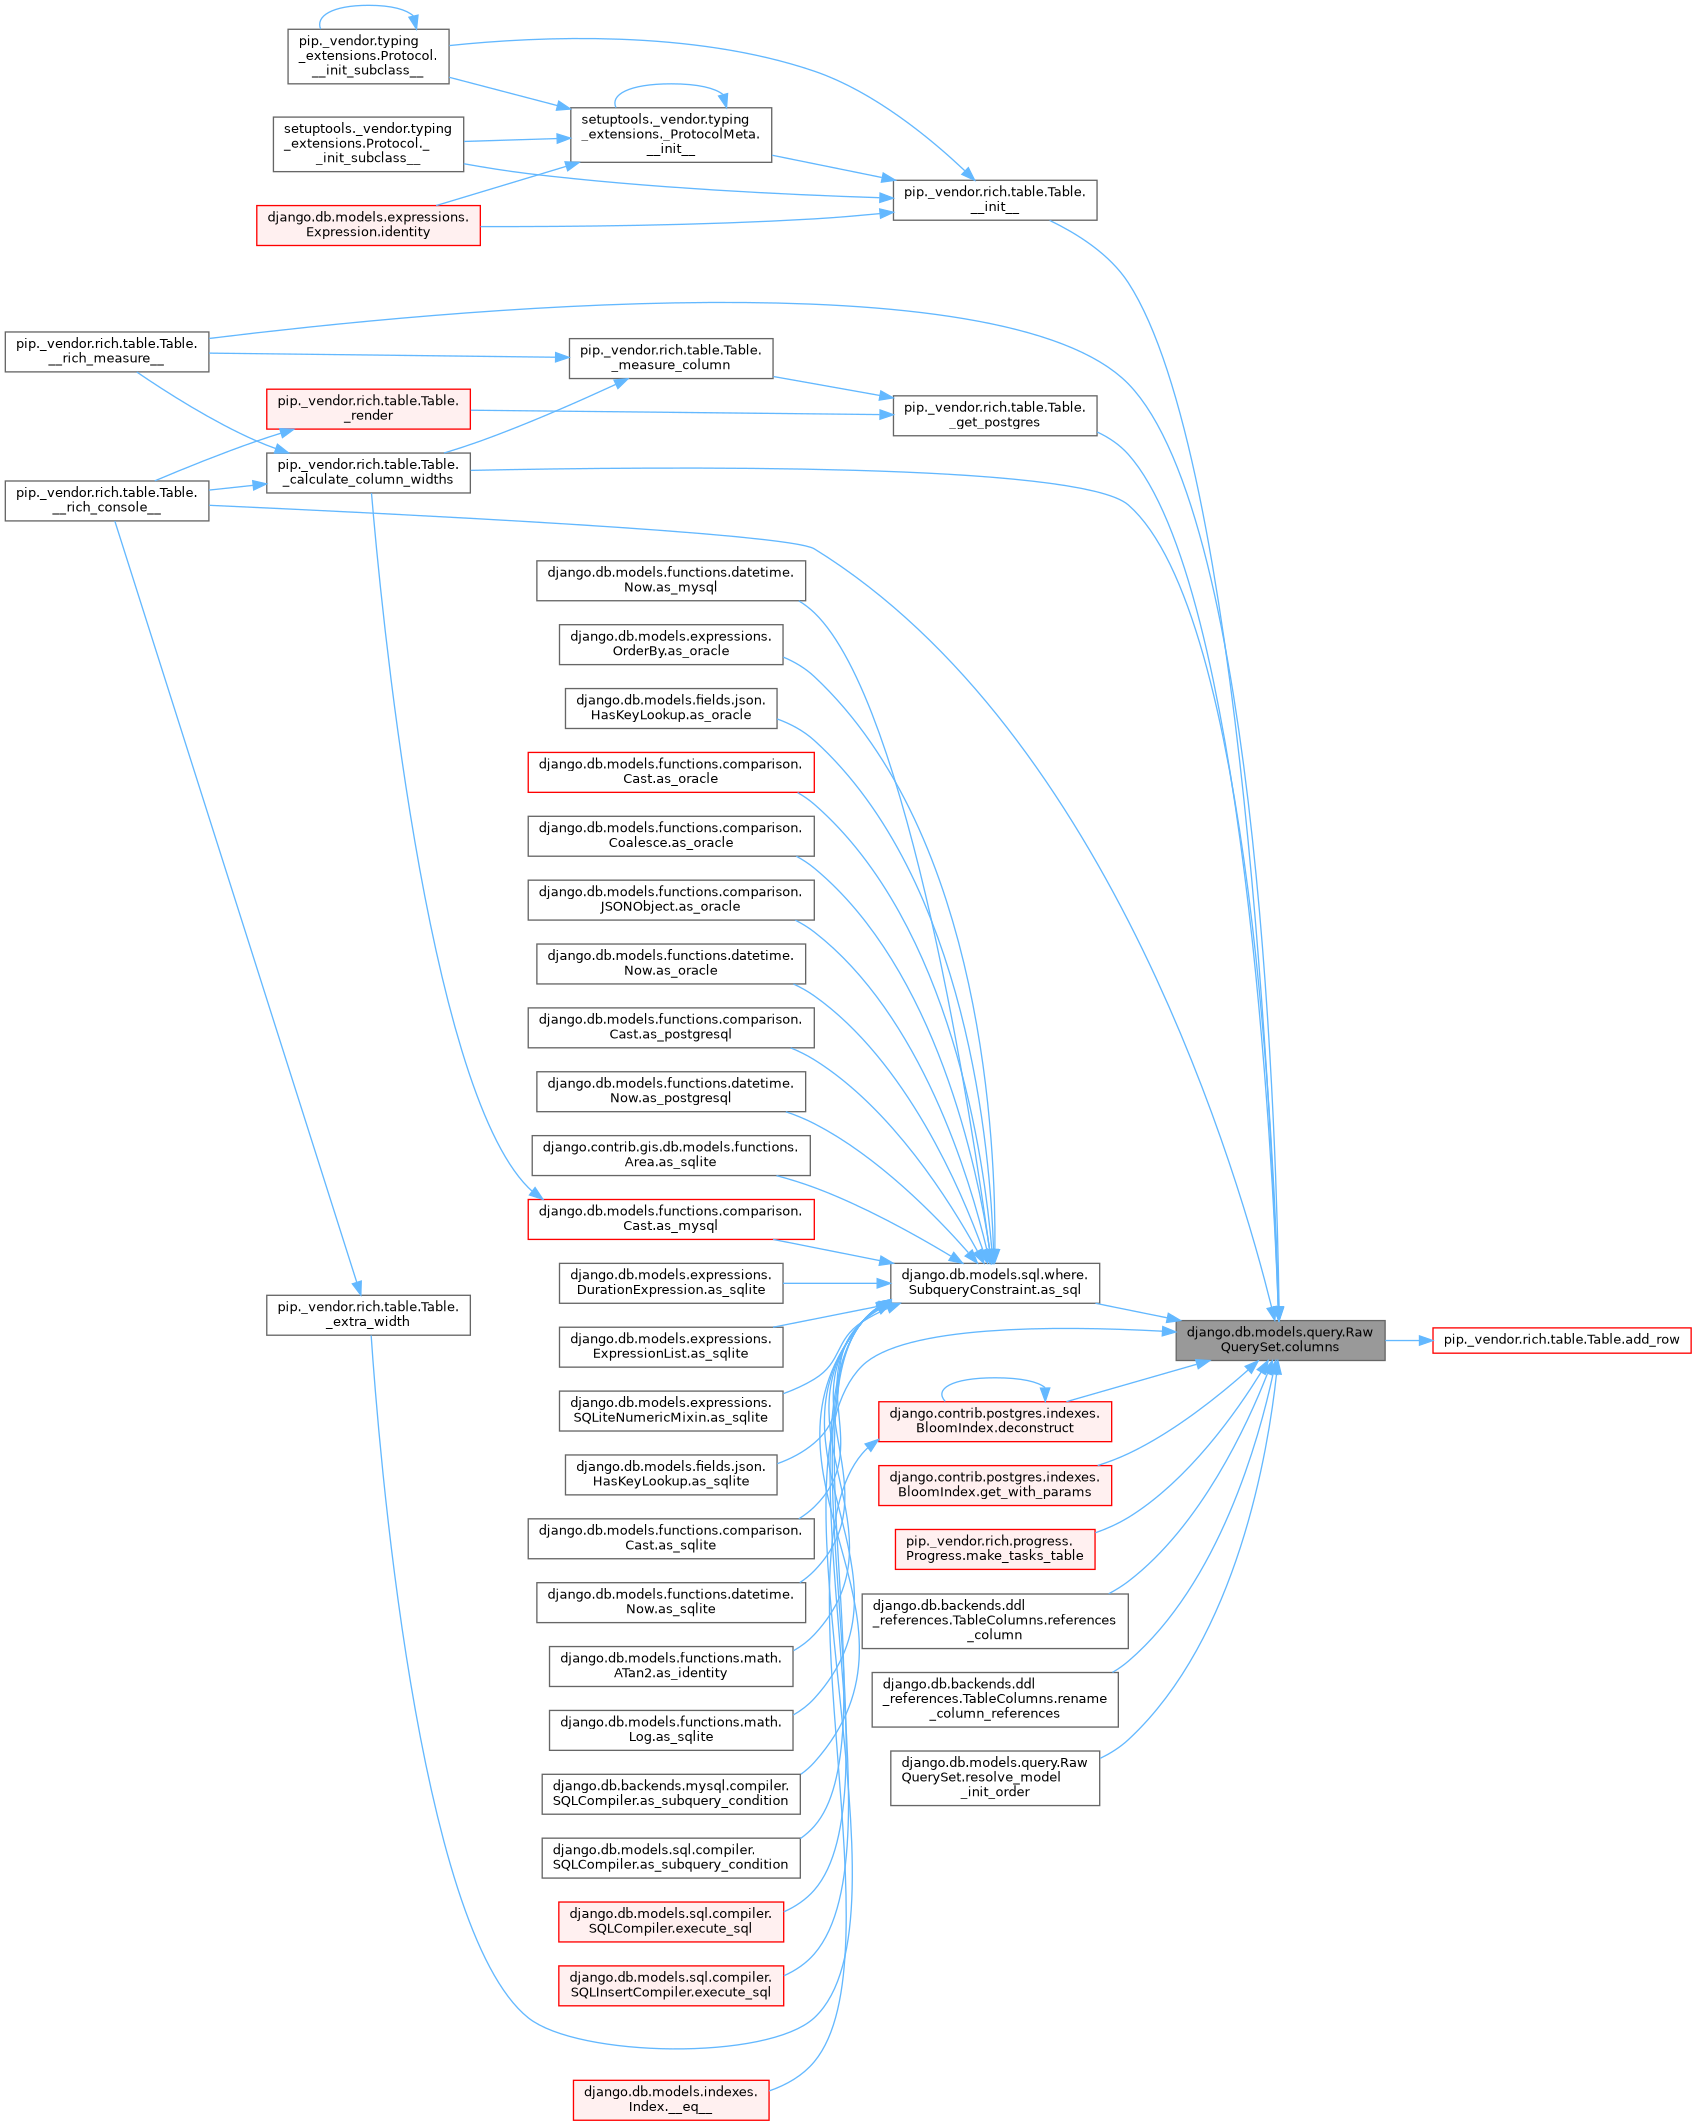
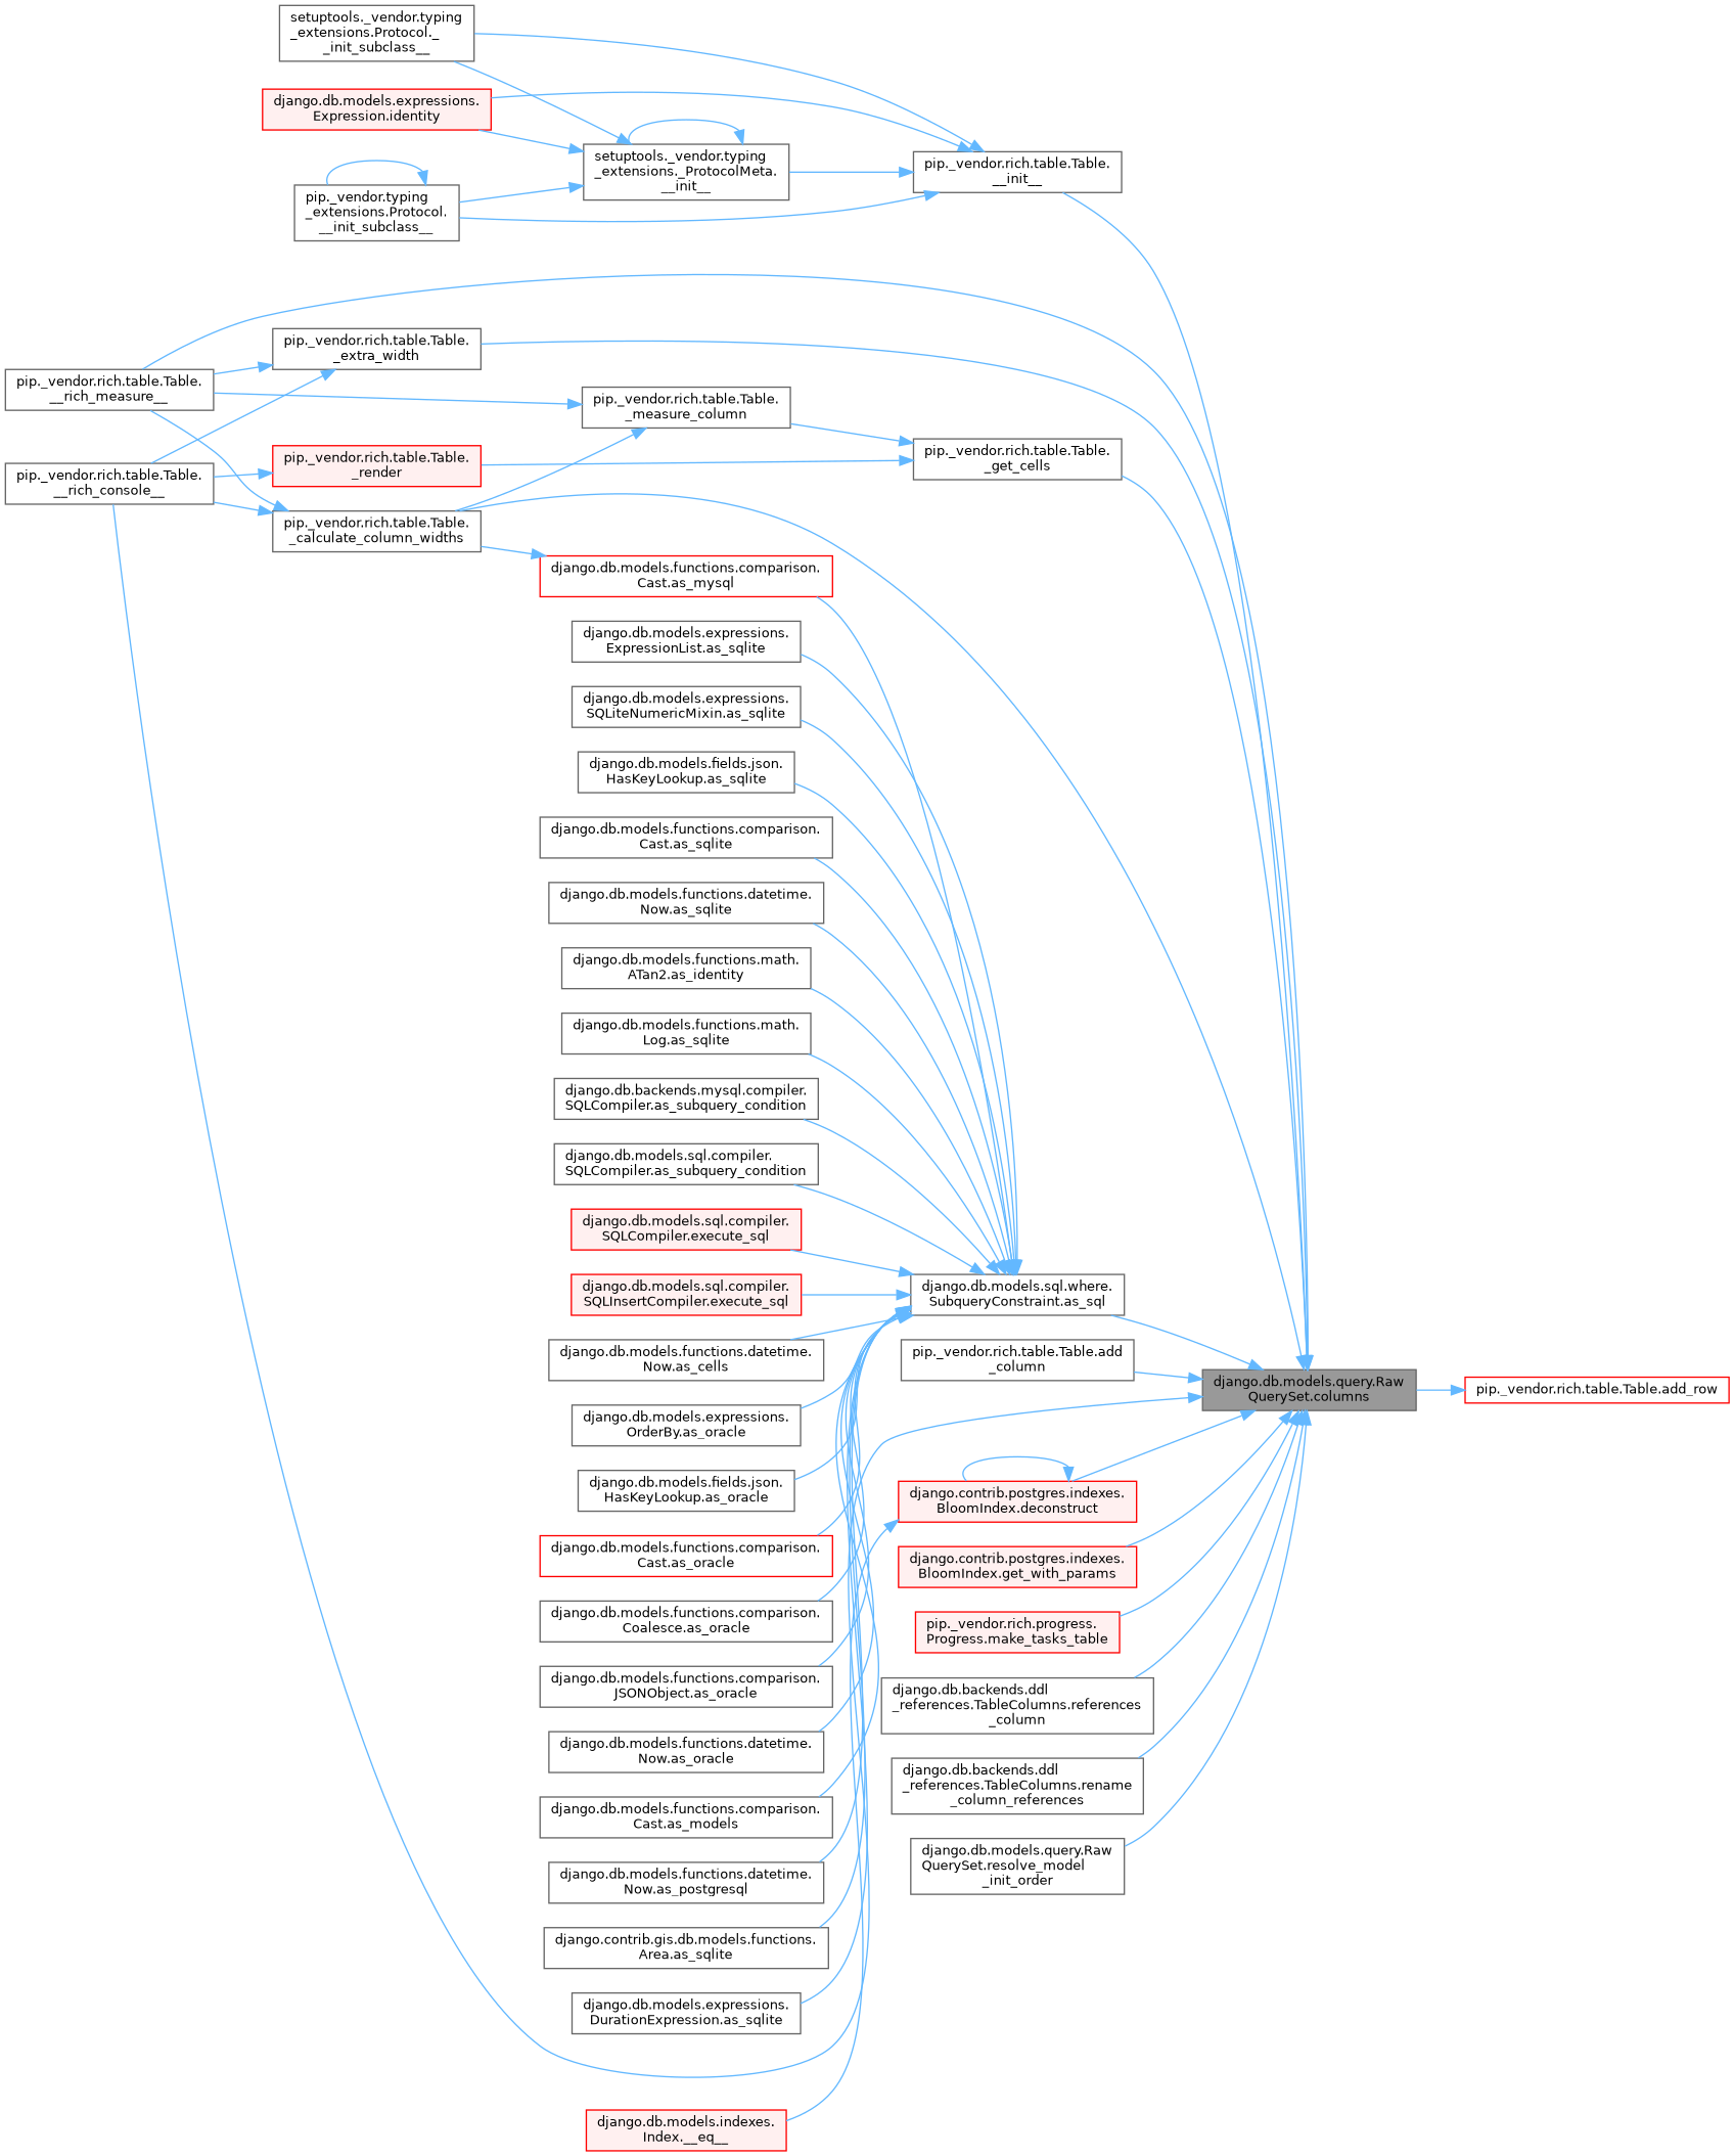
  digraph {
    rankdir=RL
    node [color=grey40 fillcolor=white fontname=Helvetica fontsize=10 shape=box style=filled]
    edge [color=steelblue1 dir=back fontname=Helvetica fontsize=10 labelfontname=Helvetica labelfontsize=10 style=solid]
    n1 [color=gray40 fillcolor=grey60 fontcolor=black height=0.2 label="django.db.models.query.Raw\lQuerySet.columns" width=0.4]
    n2 [height=0.2 label="pip._vendor.rich.table.Table.\l__init__" width=0.4]
    n3 [height=0.2 label="pip._vendor.rich.table.Table.\l__rich_console__" width=0.4]
    n4 [height=0.2 label="pip._vendor.rich.table.Table.\l__rich_measure__" width=0.4]
    n5 [height=0.2 label="pip._vendor.rich.table.Table.\l_calculate_column_widths" width=0.4]
    n6 [height=0.2 label="pip._vendor.rich.table.Table.\l_extra_width" width=0.4]
-   n7 [height=0.2 label="pip._vendor.rich.table.Table.\l_get_postgres" width=0.4]
+   n7 [height=0.2 label="pip._vendor.rich.table.Table.\l_get_cells" width=0.4]
+   n8 [height=0.2 label="pip._vendor.rich.table.Table.add\l_column" width=0.4]
    n9 [height=0.2 label="django.db.models.sql.where.\lSubqueryConstraint.as_sql" width=0.4]
    n10 [color=red fillcolor="#FFF0F0" height=0.2 label="django.contrib.postgres.indexes.\lBloomIndex.deconstruct" width=0.4]
    n11 [color=red fillcolor="#FFF0F0" height=0.2 label="django.contrib.postgres.indexes.\lBloomIndex.get_with_params" width=0.4]
    n12 [color=red fillcolor="#FFF0F0" height=0.2 label="pip._vendor.rich.progress.\lProgress.make_tasks_table" width=0.4]
    n13 [height=0.2 label="django.db.backends.ddl\l_references.TableColumns.references\l_column" width=0.4]
    n14 [height=0.2 label="django.db.backends.ddl\l_references.TableColumns.rename\l_column_references" width=0.4]
    n15 [height=0.2 label="django.db.models.query.Raw\lQuerySet.resolve_model\l_init_order" width=0.4]
    n16 [height=0.2 label="setuptools._vendor.typing\l_extensions._ProtocolMeta.\l__init__" width=0.4]
    n17 [height=0.2 label="pip._vendor.typing\l_extensions.Protocol.\l__init_subclass__" width=0.4]
    n18 [height=0.2 label="setuptools._vendor.typing\l_extensions.Protocol._\l_init_subclass__" width=0.4]
    n19 [color=red fillcolor="#FFF0F0" height=0.2 label="django.db.models.expressions.\lExpression.identity" width=0.4]
    n20 [height=0.2 label="pip._vendor.rich.table.Table.\l_measure_column" width=0.4]
    n21 [color=red fillcolor="#FFF0F0" height=0.2 label="pip._vendor.rich.table.Table.\l_render" width=0.4]
    n22 [color=red height=0.2 label="pip._vendor.rich.table.Table.add_row" width=0.4]
    n23 [color=red height=0.2 label="django.db.models.functions.comparison.\lCast.as_mysql" width=0.4]
-   n24 [height=0.2 label="django.db.models.functions.datetime.\lNow.as_mysql" width=0.4]
+   n24 [height=0.2 label="django.db.models.functions.datetime.\lNow.as_cells" width=0.4]
    n25 [height=0.2 label="django.db.models.expressions.\lOrderBy.as_oracle" width=0.4]
    n26 [height=0.2 label="django.db.models.fields.json.\lHasKeyLookup.as_oracle" width=0.4]
    n27 [color=red height=0.2 label="django.db.models.functions.comparison.\lCast.as_oracle" width=0.4]
    n28 [height=0.2 label="django.db.models.functions.comparison.\lCoalesce.as_oracle" width=0.4]
    n29 [height=0.2 label="django.db.models.functions.comparison.\lJSONObject.as_oracle" width=0.4]
    n30 [height=0.2 label="django.db.models.functions.datetime.\lNow.as_oracle" width=0.4]
-   n31 [height=0.2 label="django.db.models.functions.comparison.\lCast.as_postgresql" width=0.4]
+   n31 [height=0.2 label="django.db.models.functions.comparison.\lCast.as_models" width=0.4]
    n32 [height=0.2 label="django.db.models.functions.datetime.\lNow.as_postgresql" width=0.4]
    n33 [height=0.2 label="django.contrib.gis.db.models.functions.\lArea.as_sqlite" width=0.4]
    n34 [height=0.2 label="django.db.models.expressions.\lDurationExpression.as_sqlite" width=0.4]
    n35 [height=0.2 label="django.db.models.expressions.\lExpressionList.as_sqlite" width=0.4]
    n36 [height=0.2 label="django.db.models.expressions.\lSQLiteNumericMixin.as_sqlite" width=0.4]
    n37 [height=0.2 label="django.db.models.fields.json.\lHasKeyLookup.as_sqlite" width=0.4]
    n38 [height=0.2 label="django.db.models.functions.comparison.\lCast.as_sqlite" width=0.4]
    n39 [height=0.2 label="django.db.models.functions.datetime.\lNow.as_sqlite" width=0.4]
    n40 [height=0.2 label="django.db.models.functions.math.\lATan2.as_identity" width=0.4]
    n41 [height=0.2 label="django.db.models.functions.math.\lLog.as_sqlite" width=0.4]
    n42 [height=0.2 label="django.db.backends.mysql.compiler.\lSQLCompiler.as_subquery_condition" width=0.4]
    n43 [height=0.2 label="django.db.models.sql.compiler.\lSQLCompiler.as_subquery_condition" width=0.4]
    n44 [color=red fillcolor="#FFF0F0" height=0.2 label="django.db.models.sql.compiler.\lSQLCompiler.execute_sql" width=0.4]
    n45 [color=red fillcolor="#FFF0F0" height=0.2 label="django.db.models.sql.compiler.\lSQLInsertCompiler.execute_sql" width=0.4]
    n46 [color=red fillcolor="#FFF0F0" height=0.2 label="django.db.models.indexes.\lIndex.__eq__" width=0.4]
    n1 -> n2
    n1 -> n3
    n1 -> n4
    n1 -> n5
    n1 -> n6
    n1 -> n7
+   n1 -> n8
    n1 -> n9
    n1 -> n10
    n1 -> n11
    n1 -> n12
    n1 -> n13
    n1 -> n14
    n1 -> n15
    n2 -> n16
    n2 -> n17
    n2 -> n18
    n2 -> n19
    n5 -> n3
    n5 -> n4
    n6 -> n3
+   n6 -> n4
    n7 -> n20
    n7 -> n21
    n9 -> n23
    n9 -> n24
    n9 -> n25
    n9 -> n26
    n9 -> n27
    n9 -> n28
    n9 -> n29
    n9 -> n30
    n9 -> n31
    n9 -> n32
    n9 -> n33
    n9 -> n34
    n9 -> n35
    n9 -> n36
    n9 -> n37
    n9 -> n38
    n9 -> n39
    n9 -> n40
    n9 -> n41
    n9 -> n42
    n9 -> n43
    n9 -> n44
    n9 -> n45
    n10 -> n10
    n10 -> n46
    n16 -> n16
    n16 -> n17
    n16 -> n18
    n16 -> n19
    n17 -> n17
    n20 -> n4
    n20 -> n5
    n21 -> n3
    n22 -> n1
    n23 -> n5
  }
